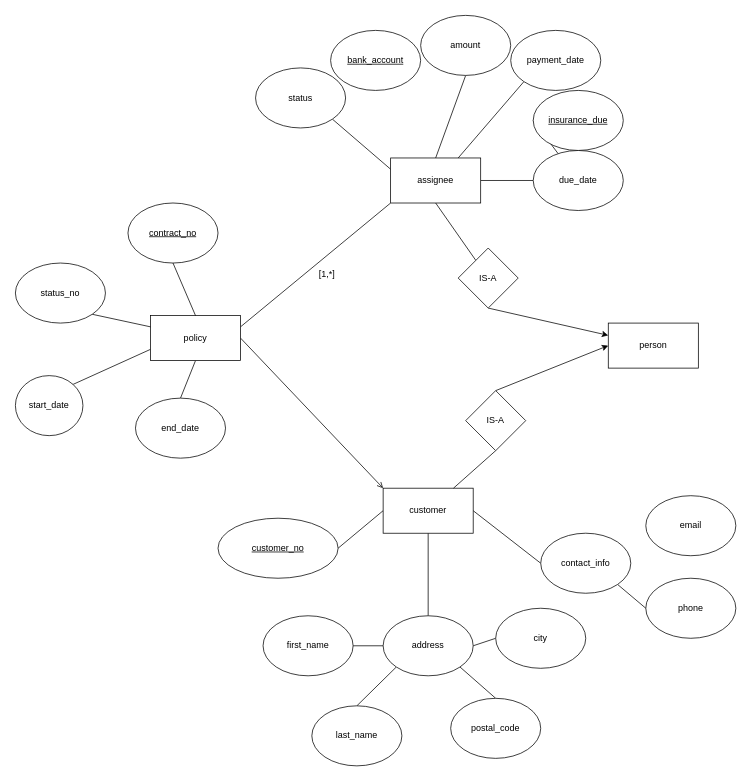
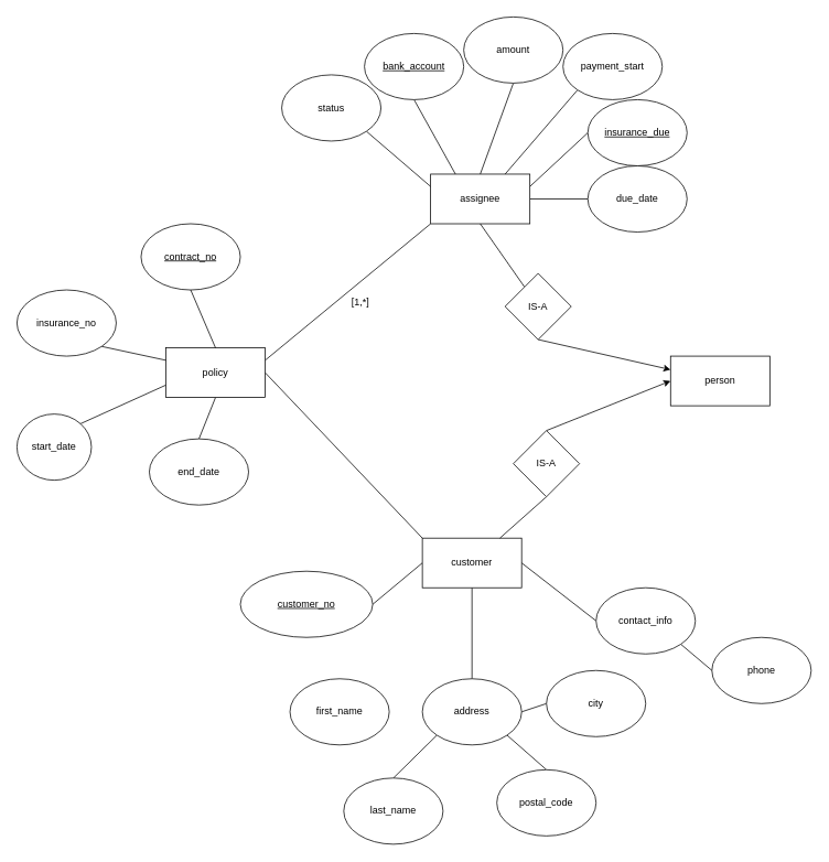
  <mxCell id="0" />
  <mxCell id="1" parent="0" />
  <mxCell id="2" style="rounded=0;orthogonalLoop=1;jettySize=auto;html=1;exitX=0;exitY=0.75;exitDx=0;exitDy=0;entryX=1;entryY=0;entryDx=0;entryDy=0;endArrow=none;startFill=0;" parent="1" source="6" target="11" edge="1"><mxGeometry relative="1" as="geometry" /></mxCell>
  <mxCell id="3" style="rounded=0;orthogonalLoop=1;jettySize=auto;html=1;exitX=0.5;exitY=1;exitDx=0;exitDy=0;entryX=0.5;entryY=0;entryDx=0;entryDy=0;endArrow=none;startFill=0;" parent="1" source="6" target="12" edge="1"><mxGeometry relative="1" as="geometry" /></mxCell>
- <mxCell id="4" style="rounded=0;orthogonalLoop=1;jettySize=auto;html=1;exitX=1;exitY=0.5;exitDx=0;exitDy=0;entryX=0;entryY=0;entryDx=0;entryDy=0;endArrow=open;startFill=0;" parent="1" source="6" target="47" edge="1"><mxGeometry relative="1" as="geometry" /></mxCell>
+ <mxCell id="4" style="rounded=0;orthogonalLoop=1;jettySize=auto;html=1;exitX=1;exitY=0.5;exitDx=0;exitDy=0;entryX=0;entryY=0;entryDx=0;entryDy=0;endArrow=none;startFill=0;" parent="1" source="6" target="47" edge="1"><mxGeometry relative="1" as="geometry" /></mxCell>
  <mxCell id="5" style="rounded=0;orthogonalLoop=1;jettySize=auto;html=1;exitX=1;exitY=0.25;exitDx=0;exitDy=0;entryX=0;entryY=1;entryDx=0;entryDy=0;endArrow=none;startFill=0;" parent="1" source="6" target="28" edge="1"><mxGeometry relative="1" as="geometry" /></mxCell>
  <mxCell id="6" value="policy" style="rounded=0;whiteSpace=wrap;html=1;" parent="1" vertex="1"><mxGeometry x="200" y="420" width="120" height="60" as="geometry" /></mxCell>
  <mxCell id="7" style="rounded=0;orthogonalLoop=1;jettySize=auto;html=1;exitX=0.5;exitY=1;exitDx=0;exitDy=0;entryX=0.5;entryY=0;entryDx=0;entryDy=0;endArrow=none;startFill=0;" parent="1" source="8" target="6" edge="1"><mxGeometry relative="1" as="geometry" /></mxCell>
  <mxCell id="8" value="&lt;u&gt;contract_no&lt;/u&gt;" style="ellipse;whiteSpace=wrap;html=1;" parent="1" vertex="1"><mxGeometry x="170" y="270" width="120" height="80" as="geometry" /></mxCell>
  <mxCell id="9" style="rounded=0;orthogonalLoop=1;jettySize=auto;html=1;exitX=1;exitY=1;exitDx=0;exitDy=0;entryX=0;entryY=0.25;entryDx=0;entryDy=0;endArrow=none;startFill=0;" parent="1" source="10" target="6" edge="1"><mxGeometry relative="1" as="geometry" /></mxCell>
- <mxCell id="10" value="status_no" style="ellipse;whiteSpace=wrap;html=1;" parent="1" vertex="1"><mxGeometry x="20" y="350" width="120" height="80" as="geometry" /></mxCell>
+ <mxCell id="10" value="insurance_no" style="ellipse;whiteSpace=wrap;html=1;" parent="1" vertex="1"><mxGeometry x="20" y="350" width="120" height="80" as="geometry" /></mxCell>
  <mxCell id="11" value="start_date" style="ellipse;whiteSpace=wrap;html=1;" parent="1" vertex="1"><mxGeometry x="20" y="500" width="90" height="80" as="geometry" /></mxCell>
  <mxCell id="12" value="end_date" style="ellipse;whiteSpace=wrap;html=1;" parent="1" vertex="1"><mxGeometry x="180" y="530" width="120" height="80" as="geometry" /></mxCell>
  <mxCell id="13" style="rounded=0;orthogonalLoop=1;jettySize=auto;html=1;exitX=0.5;exitY=1;exitDx=0;exitDy=0;entryX=0.5;entryY=0;entryDx=0;entryDy=0;endArrow=none;startFill=0;" parent="1" source="47" target="42" edge="1"><mxGeometry relative="1" as="geometry" /></mxCell>
  <mxCell id="14" value="person" style="rounded=0;whiteSpace=wrap;html=1;" parent="1" vertex="1"><mxGeometry x="810" y="430" width="120" height="60" as="geometry" /></mxCell>
  <mxCell id="15" style="rounded=0;orthogonalLoop=1;jettySize=auto;html=1;exitX=0.5;exitY=1;exitDx=0;exitDy=0;entryX=0.5;entryY=0;entryDx=0;entryDy=0;endArrow=none;startFill=0;" parent="1" source="16" target="28" edge="1"><mxGeometry relative="1" as="geometry"><mxPoint x="590" y="160" as="targetPoint" /></mxGeometry></mxCell>
  <mxCell id="16" value="amount" style="ellipse;whiteSpace=wrap;html=1;" parent="1" vertex="1"><mxGeometry x="560" y="20" width="120" height="80" as="geometry" /></mxCell>
  <mxCell id="17" style="rounded=0;orthogonalLoop=1;jettySize=auto;html=1;exitX=0;exitY=1;exitDx=0;exitDy=0;entryX=0.75;entryY=0;entryDx=0;entryDy=0;endArrow=none;startFill=0;" parent="1" source="18" target="28" edge="1"><mxGeometry relative="1" as="geometry"><mxPoint x="610" y="180" as="targetPoint" /></mxGeometry></mxCell>
- <mxCell id="18" value="payment_date" style="ellipse;whiteSpace=wrap;html=1;" parent="1" vertex="1"><mxGeometry x="680" y="40" width="120" height="80" as="geometry" /></mxCell>
+ <mxCell id="18" value="payment_start" style="ellipse;whiteSpace=wrap;html=1;" parent="1" vertex="1"><mxGeometry x="680" y="40" width="120" height="80" as="geometry" /></mxCell>
+ <mxCell id="19" style="rounded=0;orthogonalLoop=1;jettySize=auto;html=1;exitX=0.5;exitY=1;exitDx=0;exitDy=0;entryX=0.25;entryY=0;entryDx=0;entryDy=0;endArrow=none;startFill=0;" parent="1" source="20" target="28" edge="1"><mxGeometry relative="1" as="geometry"><mxPoint x="570" y="180" as="targetPoint" /></mxGeometry></mxCell>
  <mxCell id="20" value="&lt;u&gt;bank_account&lt;/u&gt;" style="ellipse;whiteSpace=wrap;html=1;" parent="1" vertex="1"><mxGeometry x="440" y="40" width="120" height="80" as="geometry" /></mxCell>
- <mxCell id="21" style="rounded=0;orthogonalLoop=1;jettySize=auto;html=1;exitX=0;exitY=0.5;exitDx=0;exitDy=0;endArrow=none;startFill=0;" parent="1" source="22" target="24" edge="1"><mxGeometry relative="1" as="geometry"><mxPoint x="620" y="190" as="targetPoint" /></mxGeometry></mxCell>
+ <mxCell id="21" style="rounded=0;orthogonalLoop=1;jettySize=auto;html=1;exitX=0;exitY=0.5;exitDx=0;exitDy=0;endArrow=none;startFill=0;entryX=1;entryY=0.25;entryDx=0;entryDy=0;" parent="1" source="22" target="28" edge="1"><mxGeometry relative="1" as="geometry"><mxPoint x="620" y="190" as="targetPoint" /></mxGeometry></mxCell>
  <mxCell id="22" value="&lt;u&gt;insurance_due&lt;/u&gt;" style="ellipse;whiteSpace=wrap;html=1;" parent="1" vertex="1"><mxGeometry x="710" y="120" width="120" height="80" as="geometry" /></mxCell>
  <mxCell id="23" style="rounded=0;orthogonalLoop=1;jettySize=auto;html=1;exitX=0;exitY=0.5;exitDx=0;exitDy=0;entryX=1;entryY=0.5;entryDx=0;entryDy=0;endArrow=none;startFill=0;" parent="1" source="24" target="28" edge="1"><mxGeometry relative="1" as="geometry"><mxPoint x="610" y="220" as="targetPoint" /></mxGeometry></mxCell>
  <mxCell id="24" value="due_date" style="ellipse;whiteSpace=wrap;html=1;" parent="1" vertex="1"><mxGeometry x="710" y="200" width="120" height="80" as="geometry" /></mxCell>
  <mxCell id="25" style="rounded=0;orthogonalLoop=1;jettySize=auto;html=1;exitX=1;exitY=1;exitDx=0;exitDy=0;entryX=0;entryY=0.25;entryDx=0;entryDy=0;endArrow=none;startFill=0;" parent="1" source="26" target="28" edge="1"><mxGeometry relative="1" as="geometry"><mxPoint x="550" y="200" as="targetPoint" /></mxGeometry></mxCell>
  <mxCell id="26" value="status" style="ellipse;whiteSpace=wrap;html=1;" parent="1" vertex="1"><mxGeometry x="340" y="90" width="120" height="80" as="geometry" /></mxCell>
  <mxCell id="27" style="rounded=0;orthogonalLoop=1;jettySize=auto;html=1;exitX=0.5;exitY=1;exitDx=0;exitDy=0;endArrow=none;startFill=0;" parent="1" source="28" target="46" edge="1"><mxGeometry relative="1" as="geometry" /></mxCell>
  <mxCell id="28" value="assignee" style="rounded=0;whiteSpace=wrap;html=1;" parent="1" vertex="1"><mxGeometry x="520" y="210" width="120" height="60" as="geometry" /></mxCell>
- <mxCell id="29" style="rounded=0;orthogonalLoop=1;jettySize=auto;html=1;exitX=1;exitY=0.5;exitDx=0;exitDy=0;entryX=0;entryY=0.5;entryDx=0;entryDy=0;endArrow=none;startFill=0;" parent="1" source="30" target="42" edge="1"><mxGeometry relative="1" as="geometry" /></mxCell>
  <mxCell id="30" value="first_name" style="ellipse;whiteSpace=wrap;html=1;" parent="1" vertex="1"><mxGeometry x="350" y="820" width="120" height="80" as="geometry" /></mxCell>
  <mxCell id="31" style="rounded=0;orthogonalLoop=1;jettySize=auto;html=1;exitX=0.5;exitY=0;exitDx=0;exitDy=0;entryX=0;entryY=1;entryDx=0;entryDy=0;endArrow=none;startFill=0;" parent="1" source="32" target="42" edge="1"><mxGeometry relative="1" as="geometry" /></mxCell>
  <mxCell id="32" value="&lt;div&gt;last_name&lt;/div&gt;" style="ellipse;whiteSpace=wrap;html=1;" parent="1" vertex="1"><mxGeometry x="415" y="940" width="120" height="80" as="geometry" /></mxCell>
  <mxCell id="33" style="rounded=0;orthogonalLoop=1;jettySize=auto;html=1;exitX=0.5;exitY=0;exitDx=0;exitDy=0;entryX=1;entryY=1;entryDx=0;entryDy=0;endArrow=none;startFill=0;" parent="1" source="34" target="42" edge="1"><mxGeometry relative="1" as="geometry" /></mxCell>
  <mxCell id="34" value="postal_code" style="ellipse;whiteSpace=wrap;html=1;" parent="1" vertex="1"><mxGeometry x="600" y="930" width="120" height="80" as="geometry" /></mxCell>
  <mxCell id="35" style="rounded=0;orthogonalLoop=1;jettySize=auto;html=1;exitX=0;exitY=0.5;exitDx=0;exitDy=0;entryX=1;entryY=0.5;entryDx=0;entryDy=0;endArrow=none;startFill=0;" parent="1" source="36" target="42" edge="1"><mxGeometry relative="1" as="geometry" /></mxCell>
  <mxCell id="36" value="city" style="ellipse;whiteSpace=wrap;html=1;" parent="1" vertex="1"><mxGeometry x="660" y="810" width="120" height="80" as="geometry" /></mxCell>
  <mxCell id="37" value="phone" style="ellipse;whiteSpace=wrap;html=1;" parent="1" vertex="1"><mxGeometry x="860" y="770" width="120" height="80" as="geometry" /></mxCell>
- <mxCell id="38" value="email" style="ellipse;whiteSpace=wrap;html=1;" parent="1" vertex="1"><mxGeometry x="860" y="660" width="120" height="80" as="geometry" /></mxCell>
  <mxCell id="39" style="rounded=0;orthogonalLoop=1;jettySize=auto;html=1;exitX=1;exitY=0.5;exitDx=0;exitDy=0;entryX=0;entryY=0.5;entryDx=0;entryDy=0;endArrow=none;startFill=0;" parent="1" source="40" target="47" edge="1"><mxGeometry relative="1" as="geometry" /></mxCell>
  <mxCell id="40" value="&lt;u&gt;customer_no&lt;/u&gt;" style="ellipse;whiteSpace=wrap;html=1;" parent="1" vertex="1"><mxGeometry x="290" y="690" width="160" height="80" as="geometry" /></mxCell>
  <mxCell id="41" style="rounded=0;orthogonalLoop=1;jettySize=auto;html=1;exitX=0;exitY=0.5;exitDx=0;exitDy=0;entryX=1;entryY=1;entryDx=0;entryDy=0;endArrow=none;startFill=0;" parent="1" source="37" target="44" edge="1"><mxGeometry relative="1" as="geometry" /></mxCell>
  <mxCell id="42" value="address" style="ellipse;whiteSpace=wrap;html=1;" parent="1" vertex="1"><mxGeometry x="510" y="820" width="120" height="80" as="geometry" /></mxCell>
  <mxCell id="43" style="rounded=0;orthogonalLoop=1;jettySize=auto;html=1;exitX=0;exitY=0.5;exitDx=0;exitDy=0;entryX=1;entryY=0.5;entryDx=0;entryDy=0;endArrow=none;startFill=0;" parent="1" source="44" target="47" edge="1"><mxGeometry relative="1" as="geometry" /></mxCell>
  <mxCell id="44" value="contact_info" style="ellipse;whiteSpace=wrap;html=1;" parent="1" vertex="1"><mxGeometry x="720" y="710" width="120" height="80" as="geometry" /></mxCell>
  <mxCell id="45" style="rounded=0;orthogonalLoop=1;jettySize=auto;html=1;exitX=0.5;exitY=1;exitDx=0;exitDy=0;" parent="1" source="46" target="14" edge="1"><mxGeometry relative="1" as="geometry" /></mxCell>
  <mxCell id="46" value="IS-A" style="rhombus;whiteSpace=wrap;html=1;" parent="1" vertex="1"><mxGeometry x="610" y="330" width="80" height="80" as="geometry" /></mxCell>
  <mxCell id="47" value="customer" style="rounded=0;whiteSpace=wrap;html=1;" parent="1" vertex="1"><mxGeometry x="510" y="650" width="120" height="60" as="geometry" /></mxCell>
  <mxCell id="48" style="rounded=0;orthogonalLoop=1;jettySize=auto;html=1;exitX=0.5;exitY=0;exitDx=0;exitDy=0;entryX=0;entryY=0.5;entryDx=0;entryDy=0;" parent="1" source="50" target="14" edge="1"><mxGeometry relative="1" as="geometry" /></mxCell>
  <mxCell id="49" style="rounded=0;orthogonalLoop=1;jettySize=auto;html=1;exitX=0.5;exitY=1;exitDx=0;exitDy=0;endArrow=none;startFill=0;" parent="1" source="50" target="47" edge="1"><mxGeometry relative="1" as="geometry" /></mxCell>
  <mxCell id="50" value="IS-A" style="rhombus;whiteSpace=wrap;html=1;" parent="1" vertex="1"><mxGeometry x="620" y="520" width="80" height="80" as="geometry" /></mxCell>
  <mxCell id="51" value="[1,*]" style="text;html=1;align=center;verticalAlign=middle;resizable=0;points=[];autosize=1;strokeColor=none;fillColor=none;" parent="1" vertex="1"><mxGeometry x="415" y="350" width="40" height="30" as="geometry" /></mxCell>
